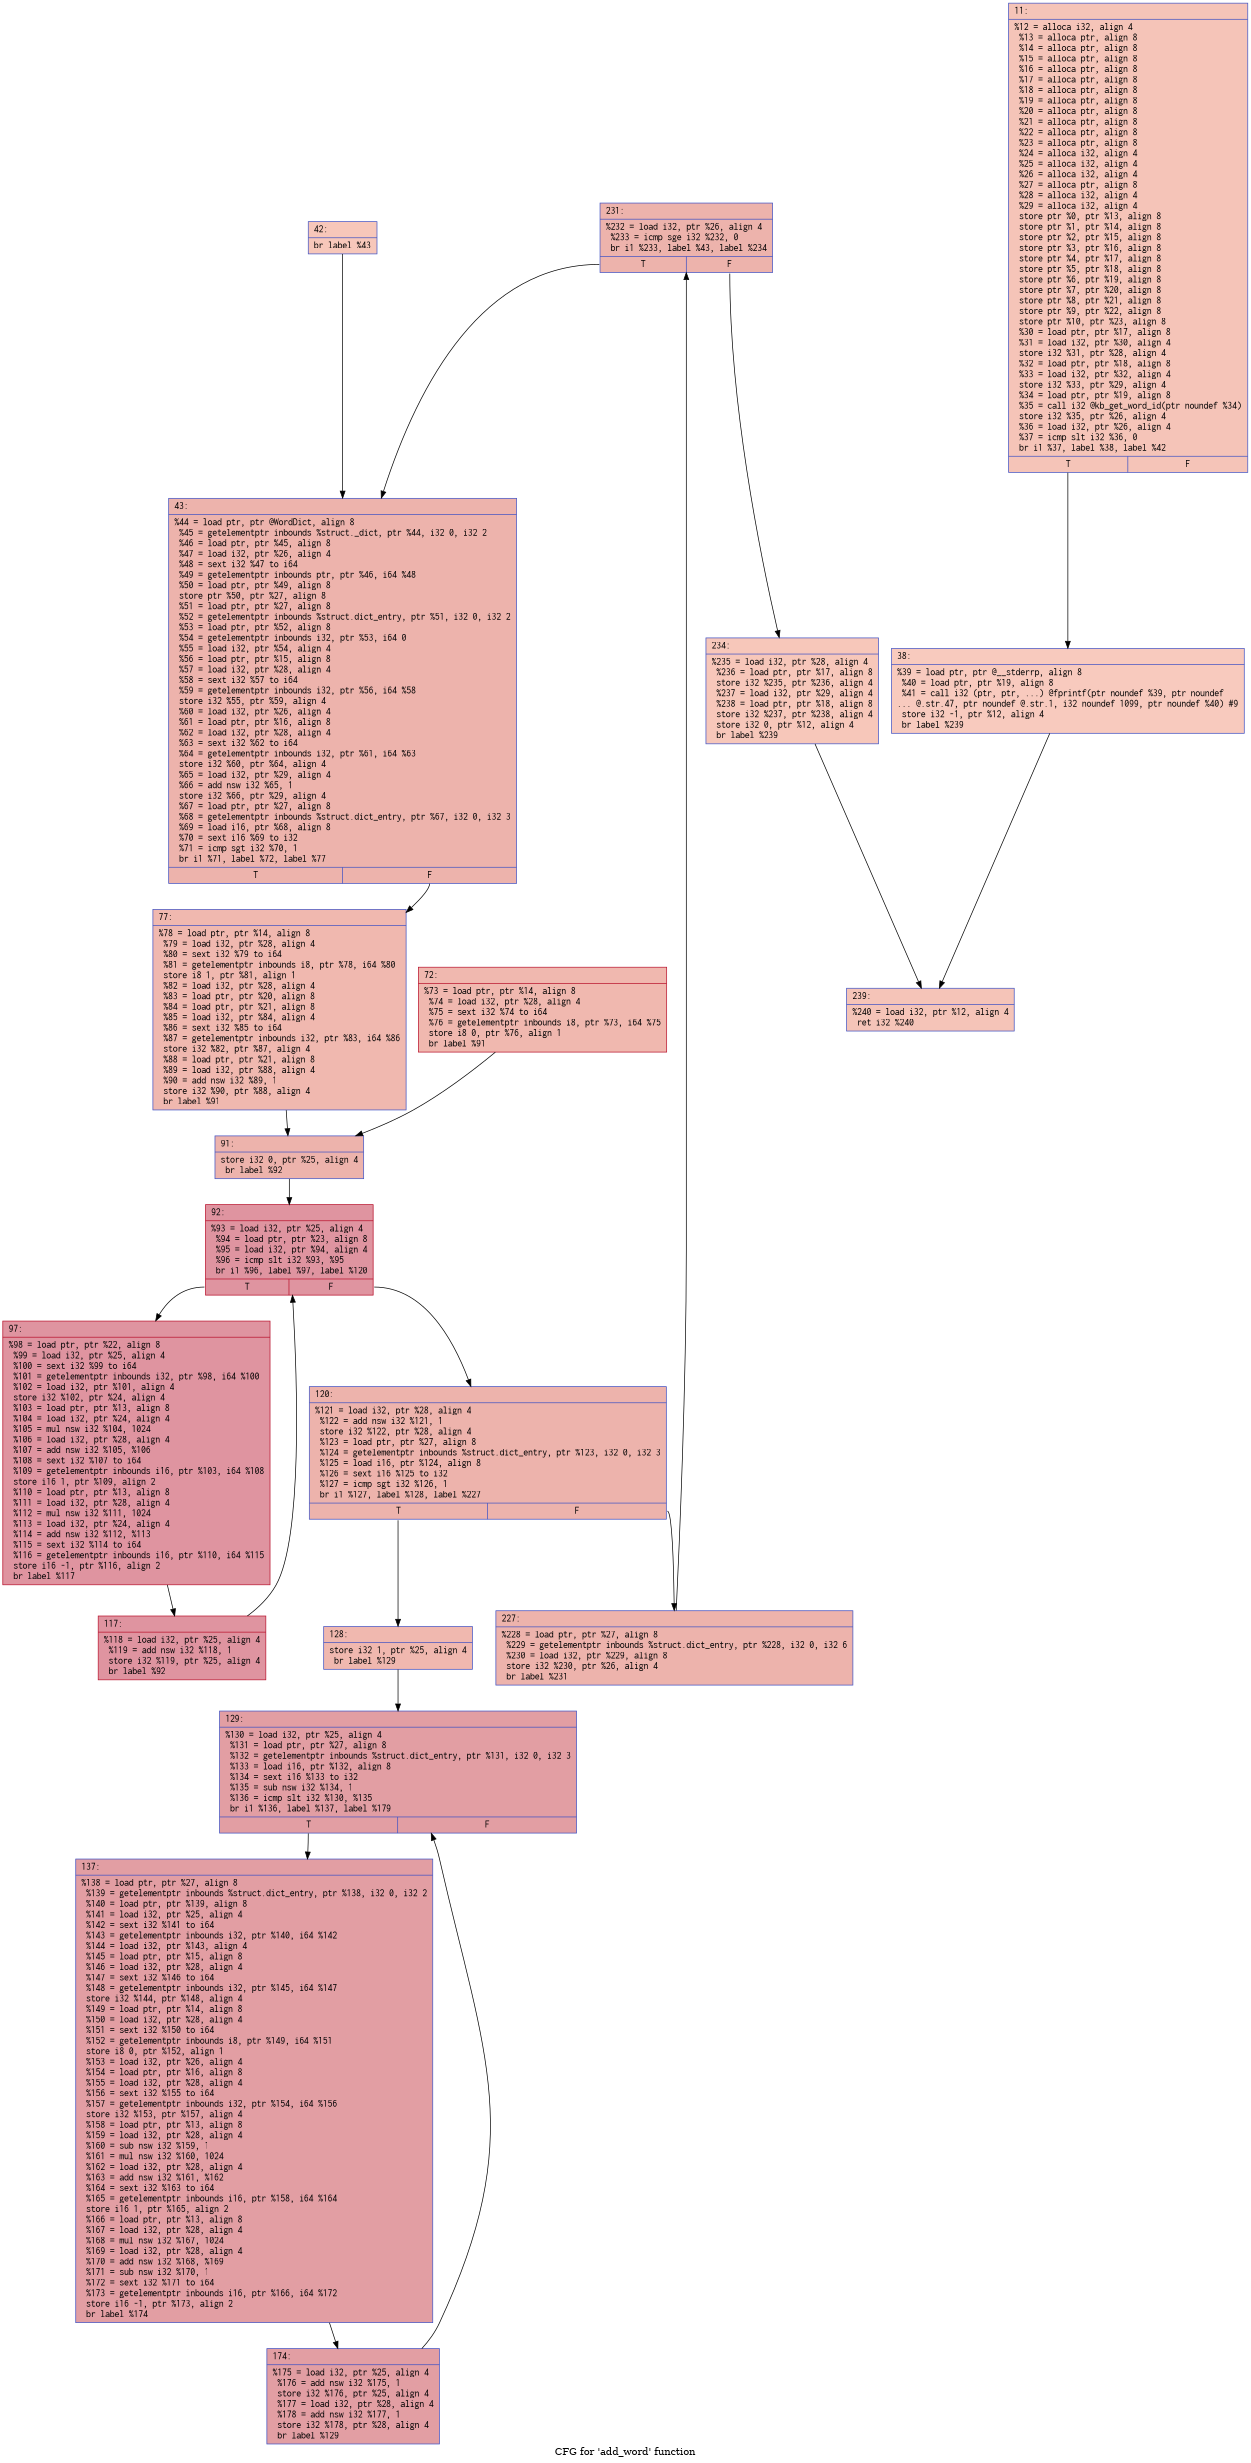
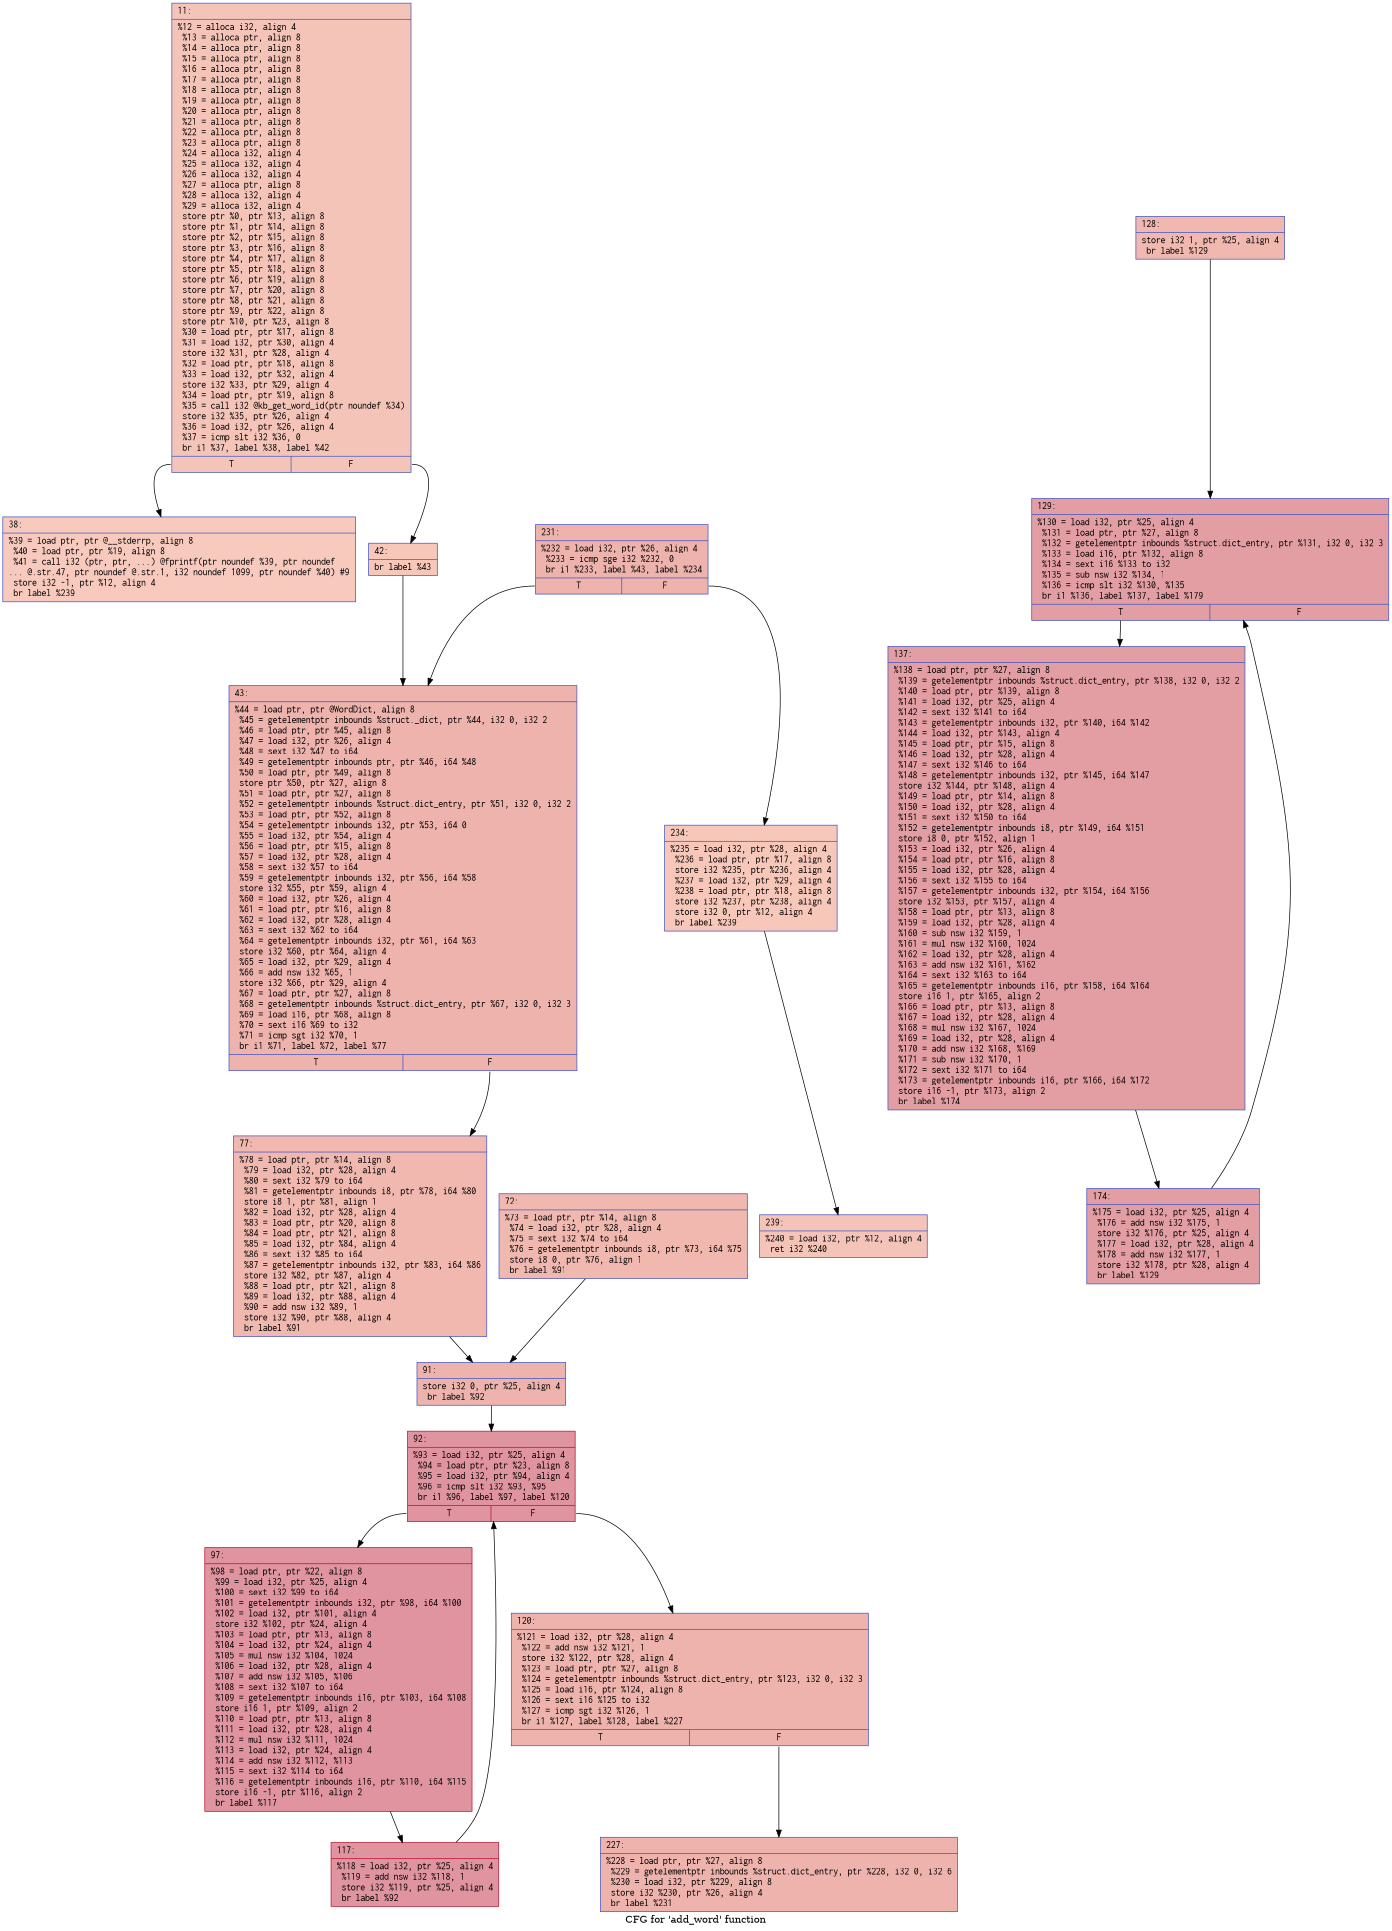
  digraph {
    label="CFG for 'add_word' function"
    node [color="#3d50c3ff" fillcolor="#d6524470" fontname=Courier shape=record style=filled]
    n1 [fillcolor="#e97a5f70" label="{11:\l|  %12 = alloca i32, align 4\l  %13 = alloca ptr, align 8\l  %14 = alloca ptr, align 8\l  %15 = alloca ptr, align 8\l  %16 = alloca ptr, align 8\l  %17 = alloca ptr, align 8\l  %18 = alloca ptr, align 8\l  %19 = alloca ptr, align 8\l  %20 = alloca ptr, align 8\l  %21 = alloca ptr, align 8\l  %22 = alloca ptr, align 8\l  %23 = alloca ptr, align 8\l  %24 = alloca i32, align 4\l  %25 = alloca i32, align 4\l  %26 = alloca i32, align 4\l  %27 = alloca ptr, align 8\l  %28 = alloca i32, align 4\l  %29 = alloca i32, align 4\l  store ptr %0, ptr %13, align 8\l  store ptr %1, ptr %14, align 8\l  store ptr %2, ptr %15, align 8\l  store ptr %3, ptr %16, align 8\l  store ptr %4, ptr %17, align 8\l  store ptr %5, ptr %18, align 8\l  store ptr %6, ptr %19, align 8\l  store ptr %7, ptr %20, align 8\l  store ptr %8, ptr %21, align 8\l  store ptr %9, ptr %22, align 8\l  store ptr %10, ptr %23, align 8\l  %30 = load ptr, ptr %17, align 8\l  %31 = load i32, ptr %30, align 4\l  store i32 %31, ptr %28, align 4\l  %32 = load ptr, ptr %18, align 8\l  %33 = load i32, ptr %32, align 4\l  store i32 %33, ptr %29, align 4\l  %34 = load ptr, ptr %19, align 8\l  %35 = call i32 @kb_get_word_id(ptr noundef %34)\l  store i32 %35, ptr %26, align 4\l  %36 = load i32, ptr %26, align 4\l  %37 = icmp slt i32 %36, 0\l  br i1 %37, label %38, label %42\l|{<s0>T|<s1>F}}"]
    n2 [fillcolor="#ef886b70" label="{38:\l|  %39 = load ptr, ptr @__stderrp, align 8\l  %40 = load ptr, ptr %19, align 8\l  %41 = call i32 (ptr, ptr, ...) @fprintf(ptr noundef %39, ptr noundef\l... @.str.47, ptr noundef @.str.1, i32 noundef 1099, ptr noundef %40) #9\l  store i32 -1, ptr %12, align 4\l  br label %239\l}"]
    n3 [fillcolor="#ec7f6370" label="{42:\l|  br label %43\l}"]
    n4 [fillcolor="#e97a5f70" label="{239:\l|  %240 = load i32, ptr %12, align 4\l  ret i32 %240\l}"]
    n5 [label="{43:\l|  %44 = load ptr, ptr @WordDict, align 8\l  %45 = getelementptr inbounds %struct._dict, ptr %44, i32 0, i32 2\l  %46 = load ptr, ptr %45, align 8\l  %47 = load i32, ptr %26, align 4\l  %48 = sext i32 %47 to i64\l  %49 = getelementptr inbounds ptr, ptr %46, i64 %48\l  %50 = load ptr, ptr %49, align 8\l  store ptr %50, ptr %27, align 8\l  %51 = load ptr, ptr %27, align 8\l  %52 = getelementptr inbounds %struct.dict_entry, ptr %51, i32 0, i32 2\l  %53 = load ptr, ptr %52, align 8\l  %54 = getelementptr inbounds i32, ptr %53, i64 0\l  %55 = load i32, ptr %54, align 4\l  %56 = load ptr, ptr %15, align 8\l  %57 = load i32, ptr %28, align 4\l  %58 = sext i32 %57 to i64\l  %59 = getelementptr inbounds i32, ptr %56, i64 %58\l  store i32 %55, ptr %59, align 4\l  %60 = load i32, ptr %26, align 4\l  %61 = load ptr, ptr %16, align 8\l  %62 = load i32, ptr %28, align 4\l  %63 = sext i32 %62 to i64\l  %64 = getelementptr inbounds i32, ptr %61, i64 %63\l  store i32 %60, ptr %64, align 4\l  %65 = load i32, ptr %29, align 4\l  %66 = add nsw i32 %65, 1\l  store i32 %66, ptr %29, align 4\l  %67 = load ptr, ptr %27, align 8\l  %68 = getelementptr inbounds %struct.dict_entry, ptr %67, i32 0, i32 3\l  %69 = load i16, ptr %68, align 8\l  %70 = sext i16 %69 to i32\l  %71 = icmp sgt i32 %70, 1\l  br i1 %71, label %72, label %77\l|{<s0>T|<s1>F}}"]
    n6 [fillcolor="#dc5d4a70" label="{77:\l|  %78 = load ptr, ptr %14, align 8\l  %79 = load i32, ptr %28, align 4\l  %80 = sext i32 %79 to i64\l  %81 = getelementptr inbounds i8, ptr %78, i64 %80\l  store i8 1, ptr %81, align 1\l  %82 = load i32, ptr %28, align 4\l  %83 = load ptr, ptr %20, align 8\l  %84 = load ptr, ptr %21, align 8\l  %85 = load i32, ptr %84, align 4\l  %86 = sext i32 %85 to i64\l  %87 = getelementptr inbounds i32, ptr %83, i64 %86\l  store i32 %82, ptr %87, align 4\l  %88 = load ptr, ptr %21, align 8\l  %89 = load i32, ptr %88, align 4\l  %90 = add nsw i32 %89, 1\l  store i32 %90, ptr %88, align 4\l  br label %91\l}"]
-   n7 [color="#b70d28ff" fillcolor="#dc5d4a70" label="{72:\l|  %73 = load ptr, ptr %14, align 8\l  %74 = load i32, ptr %28, align 4\l  %75 = sext i32 %74 to i64\l  %76 = getelementptr inbounds i8, ptr %73, i64 %75\l  store i8 0, ptr %76, align 1\l  br label %91\l}"]
+   n7 [fillcolor="#dc5d4a70" label="{72:\l|  %73 = load ptr, ptr %14, align 8\l  %74 = load i32, ptr %28, align 4\l  %75 = sext i32 %74 to i64\l  %76 = getelementptr inbounds i8, ptr %73, i64 %75\l  store i8 0, ptr %76, align 1\l  br label %91\l}"]
    n8 [label="{91:\l|  store i32 0, ptr %25, align 4\l  br label %92\l}"]
    n9 [color="#b70d28ff" fillcolor="#b70d2870" label="{92:\l|  %93 = load i32, ptr %25, align 4\l  %94 = load ptr, ptr %23, align 8\l  %95 = load i32, ptr %94, align 4\l  %96 = icmp slt i32 %93, %95\l  br i1 %96, label %97, label %120\l|{<s0>T|<s1>F}}"]
    n10 [color="#b70d28ff" fillcolor="#b70d2870" label="{97:\l|  %98 = load ptr, ptr %22, align 8\l  %99 = load i32, ptr %25, align 4\l  %100 = sext i32 %99 to i64\l  %101 = getelementptr inbounds i32, ptr %98, i64 %100\l  %102 = load i32, ptr %101, align 4\l  store i32 %102, ptr %24, align 4\l  %103 = load ptr, ptr %13, align 8\l  %104 = load i32, ptr %24, align 4\l  %105 = mul nsw i32 %104, 1024\l  %106 = load i32, ptr %28, align 4\l  %107 = add nsw i32 %105, %106\l  %108 = sext i32 %107 to i64\l  %109 = getelementptr inbounds i16, ptr %103, i64 %108\l  store i16 1, ptr %109, align 2\l  %110 = load ptr, ptr %13, align 8\l  %111 = load i32, ptr %28, align 4\l  %112 = mul nsw i32 %111, 1024\l  %113 = load i32, ptr %24, align 4\l  %114 = add nsw i32 %112, %113\l  %115 = sext i32 %114 to i64\l  %116 = getelementptr inbounds i16, ptr %110, i64 %115\l  store i16 -1, ptr %116, align 2\l  br label %117\l}"]
    n11 [label="{120:\l|  %121 = load i32, ptr %28, align 4\l  %122 = add nsw i32 %121, 1\l  store i32 %122, ptr %28, align 4\l  %123 = load ptr, ptr %27, align 8\l  %124 = getelementptr inbounds %struct.dict_entry, ptr %123, i32 0, i32 3\l  %125 = load i16, ptr %124, align 8\l  %126 = sext i16 %125 to i32\l  %127 = icmp sgt i32 %126, 1\l  br i1 %127, label %128, label %227\l|{<s0>T|<s1>F}}"]
    n12 [color="#b70d28ff" fillcolor="#b70d2870" label="{117:\l|  %118 = load i32, ptr %25, align 4\l  %119 = add nsw i32 %118, 1\l  store i32 %119, ptr %25, align 4\l  br label %92\l}"]
    n13 [fillcolor="#dc5d4a70" label="{128:\l|  store i32 1, ptr %25, align 4\l  br label %129\l}"]
    n14 [label="{227:\l|  %228 = load ptr, ptr %27, align 8\l  %229 = getelementptr inbounds %struct.dict_entry, ptr %228, i32 0, i32 6\l  %230 = load i32, ptr %229, align 8\l  store i32 %230, ptr %26, align 4\l  br label %231\l}"]
    n15 [fillcolor="#be242e70" label="{129:\l|  %130 = load i32, ptr %25, align 4\l  %131 = load ptr, ptr %27, align 8\l  %132 = getelementptr inbounds %struct.dict_entry, ptr %131, i32 0, i32 3\l  %133 = load i16, ptr %132, align 8\l  %134 = sext i16 %133 to i32\l  %135 = sub nsw i32 %134, 1\l  %136 = icmp slt i32 %130, %135\l  br i1 %136, label %137, label %179\l|{<s0>T|<s1>F}}"]
    n16 [label="{231:\l|  %232 = load i32, ptr %26, align 4\l  %233 = icmp sge i32 %232, 0\l  br i1 %233, label %43, label %234\l|{<s0>T|<s1>F}}"]
    n17 [fillcolor="#be242e70" label="{137:\l|  %138 = load ptr, ptr %27, align 8\l  %139 = getelementptr inbounds %struct.dict_entry, ptr %138, i32 0, i32 2\l  %140 = load ptr, ptr %139, align 8\l  %141 = load i32, ptr %25, align 4\l  %142 = sext i32 %141 to i64\l  %143 = getelementptr inbounds i32, ptr %140, i64 %142\l  %144 = load i32, ptr %143, align 4\l  %145 = load ptr, ptr %15, align 8\l  %146 = load i32, ptr %28, align 4\l  %147 = sext i32 %146 to i64\l  %148 = getelementptr inbounds i32, ptr %145, i64 %147\l  store i32 %144, ptr %148, align 4\l  %149 = load ptr, ptr %14, align 8\l  %150 = load i32, ptr %28, align 4\l  %151 = sext i32 %150 to i64\l  %152 = getelementptr inbounds i8, ptr %149, i64 %151\l  store i8 0, ptr %152, align 1\l  %153 = load i32, ptr %26, align 4\l  %154 = load ptr, ptr %16, align 8\l  %155 = load i32, ptr %28, align 4\l  %156 = sext i32 %155 to i64\l  %157 = getelementptr inbounds i32, ptr %154, i64 %156\l  store i32 %153, ptr %157, align 4\l  %158 = load ptr, ptr %13, align 8\l  %159 = load i32, ptr %28, align 4\l  %160 = sub nsw i32 %159, 1\l  %161 = mul nsw i32 %160, 1024\l  %162 = load i32, ptr %28, align 4\l  %163 = add nsw i32 %161, %162\l  %164 = sext i32 %163 to i64\l  %165 = getelementptr inbounds i16, ptr %158, i64 %164\l  store i16 1, ptr %165, align 2\l  %166 = load ptr, ptr %13, align 8\l  %167 = load i32, ptr %28, align 4\l  %168 = mul nsw i32 %167, 1024\l  %169 = load i32, ptr %28, align 4\l  %170 = add nsw i32 %168, %169\l  %171 = sub nsw i32 %170, 1\l  %172 = sext i32 %171 to i64\l  %173 = getelementptr inbounds i16, ptr %166, i64 %172\l  store i16 -1, ptr %173, align 2\l  br label %174\l}"]
    n18 [fillcolor="#ec7f6370" label="{234:\l|  %235 = load i32, ptr %28, align 4\l  %236 = load ptr, ptr %17, align 8\l  store i32 %235, ptr %236, align 4\l  %237 = load i32, ptr %29, align 4\l  %238 = load ptr, ptr %18, align 8\l  store i32 %237, ptr %238, align 4\l  store i32 0, ptr %12, align 4\l  br label %239\l}"]
    n19 [fillcolor="#be242e70" label="{174:\l|  %175 = load i32, ptr %25, align 4\l  %176 = add nsw i32 %175, 1\l  store i32 %176, ptr %25, align 4\l  %177 = load i32, ptr %28, align 4\l  %178 = add nsw i32 %177, 1\l  store i32 %178, ptr %28, align 4\l  br label %129\l}"]
    n1 -> n2 [tailport=s0]
-   n2 -> n4
+   n1 -> n3 [tailport=s1]
    n3 -> n5
    n5 -> n6 [tailport=s1]
    n6 -> n8
    n7 -> n8
    n8 -> n9
    n9 -> n10 [tailport=s0]
    n9 -> n11 [tailport=s1]
    n10 -> n12
-   n11 -> n13 [tailport=s0]
    n11 -> n14 [tailport=s1]
    n12 -> n9
    n13 -> n15
-   n14 -> n16
    n15 -> n17 [tailport=s0]
    n16 -> n5 [tailport=s0]
    n16 -> n18 [tailport=s1]
    n17 -> n19
    n18 -> n4
    n19 -> n15
  }
